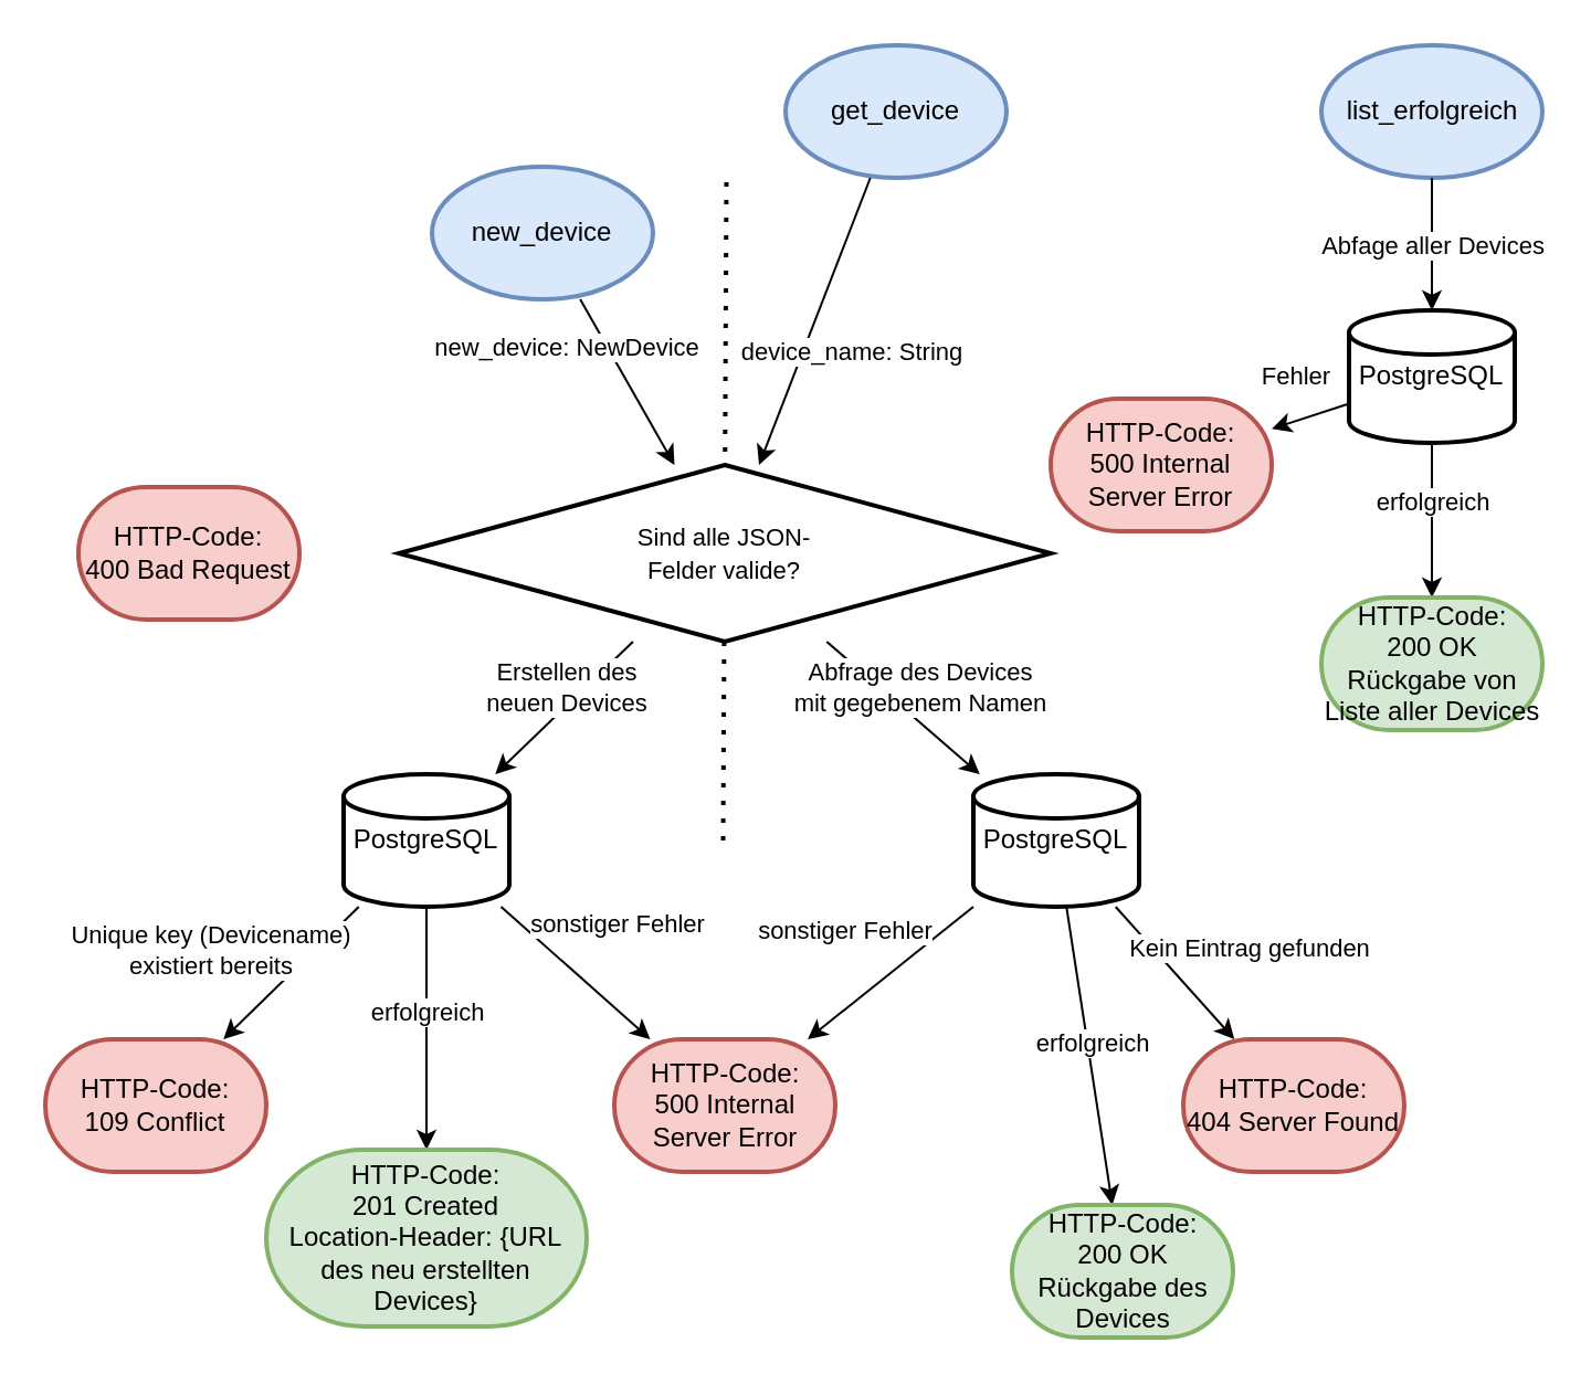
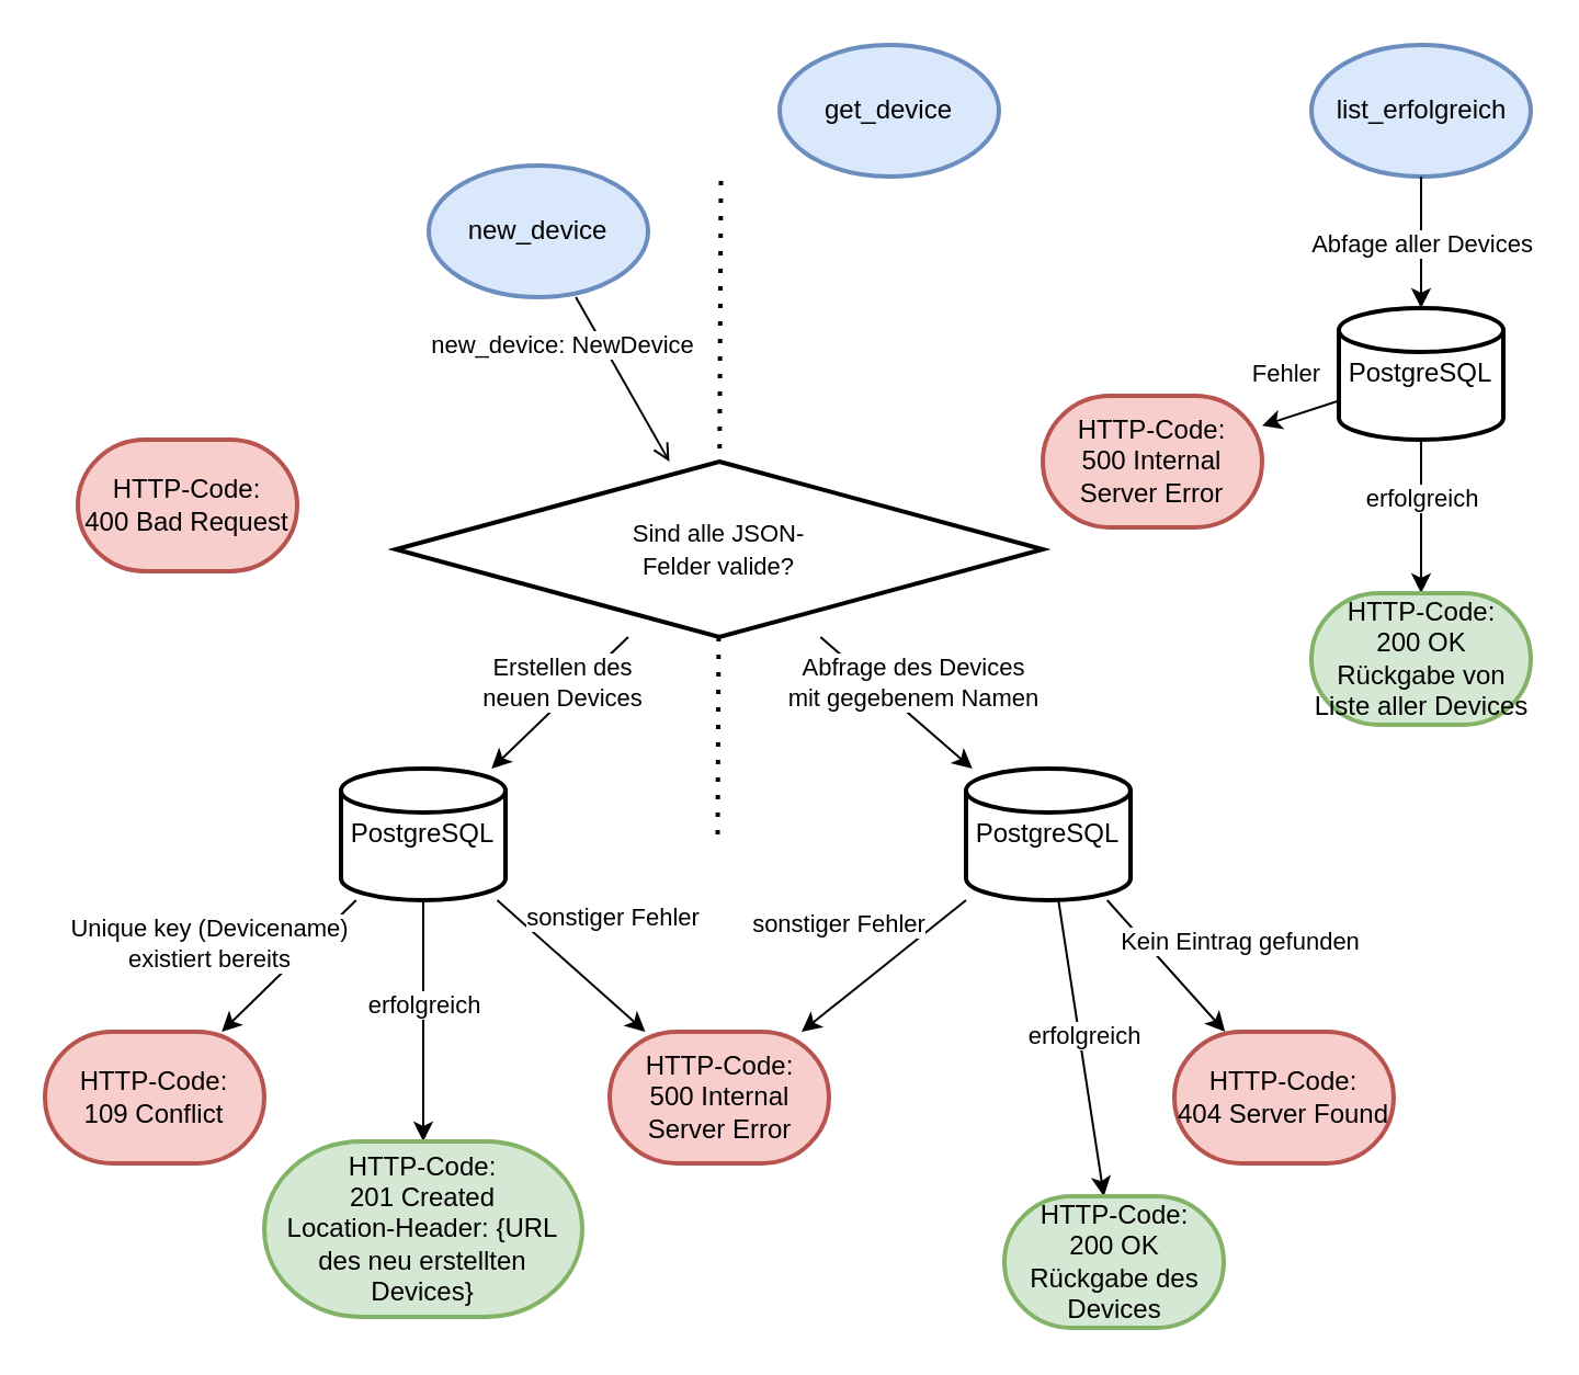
  <mxCell id="0" />
  <mxCell id="1" parent="0" />
  <mxCell id="2" value="new_device" style="strokeWidth=2;html=1;shape=mxgraph.flowchart.start_1;whiteSpace=wrap;fillColor=#dae8fc;strokeColor=#6c8ebf;" parent="1" vertex="1"><mxGeometry x="195" y="75" width="100" height="60" as="geometry" /></mxCell>
  <mxCell id="3" value="list_erfolgreich" style="strokeWidth=2;html=1;shape=mxgraph.flowchart.start_1;whiteSpace=wrap;fillColor=#dae8fc;strokeColor=#6c8ebf;" parent="1" vertex="1"><mxGeometry x="597.5" y="20" width="100" height="60" as="geometry" /></mxCell>
  <mxCell id="4" value="get_device" style="strokeWidth=2;html=1;shape=mxgraph.flowchart.start_1;whiteSpace=wrap;fillColor=#dae8fc;strokeColor=#6c8ebf;" parent="1" vertex="1"><mxGeometry x="355" y="20" width="100" height="60" as="geometry" /></mxCell>
- <mxCell id="5" value="" style="endArrow=classic;html=1;rounded=0;" parent="1" source="2" target="19" edge="1"><mxGeometry width="50" height="50" relative="1" as="geometry"><mxPoint x="215" y="190" as="sourcePoint" /><mxPoint x="245" y="270" as="targetPoint" /></mxGeometry></mxCell>
+ <mxCell id="5" value="" style="endArrow=open;html=1;rounded=0;" parent="1" source="2" target="19" edge="1"><mxGeometry width="50" height="50" relative="1" as="geometry"><mxPoint x="215" y="190" as="sourcePoint" /><mxPoint x="245" y="270" as="targetPoint" /></mxGeometry></mxCell>
  <mxCell id="6" value="new_device: NewDevice" style="edgeLabel;html=1;align=center;verticalAlign=middle;resizable=0;points=[];" parent="5" vertex="1" connectable="0"><mxGeometry x="0.029" relative="1" as="geometry"><mxPoint x="-28" y="-17" as="offset" /></mxGeometry></mxCell>
  <mxCell id="7" value="PostgreSQL" style="strokeWidth=2;html=1;shape=mxgraph.flowchart.database;whiteSpace=wrap;verticalAlign=middle;" parent="1" vertex="1"><mxGeometry x="440" y="350" width="75" height="60" as="geometry" /></mxCell>
- <mxCell id="8" value="&lt;div&gt;HTTP-Code:&lt;/div&gt;&lt;div&gt;400 Bad Request&lt;br&gt;&lt;/div&gt;" style="strokeWidth=2;html=1;shape=mxgraph.flowchart.terminator;whiteSpace=wrap;fillColor=#f8cecc;strokeColor=#b85450;" parent="1" vertex="1"><mxGeometry x="35" y="220" width="100" height="60" as="geometry" /></mxCell>
+ <mxCell id="8" value="&lt;div&gt;HTTP-Code:&lt;/div&gt;&lt;div&gt;400 Bad Request&lt;br&gt;&lt;/div&gt;" style="strokeWidth=2;html=1;shape=mxgraph.flowchart.terminator;whiteSpace=wrap;fillColor=#f8cecc;strokeColor=#b85450;" parent="1" vertex="1"><mxGeometry x="35" y="200" width="100" height="60" as="geometry" /></mxCell>
  <mxCell id="9" value="" style="endArrow=classic;html=1;rounded=0;" parent="1" source="3" target="35" edge="1"><mxGeometry width="50" height="50" relative="1" as="geometry"><mxPoint x="282" y="90" as="sourcePoint" /><mxPoint x="625" y="160" as="targetPoint" /></mxGeometry></mxCell>
  <mxCell id="10" value="Abfage aller Devices" style="edgeLabel;html=1;align=center;verticalAlign=middle;resizable=0;points=[];" vertex="1" connectable="0" parent="9"><mxGeometry x="-0.195" y="-2" relative="1" as="geometry"><mxPoint x="2" y="6" as="offset" /></mxGeometry></mxCell>
- <mxCell id="11" value="" style="endArrow=classic;html=1;rounded=0;" parent="1" source="4" target="19" edge="1"><mxGeometry width="50" height="50" relative="1" as="geometry"><mxPoint x="606" y="100" as="sourcePoint" /><mxPoint x="595" y="230" as="targetPoint" /></mxGeometry></mxCell>
- <mxCell id="12" value="device_name: String" style="edgeLabel;html=1;align=center;verticalAlign=middle;resizable=0;points=[];" parent="11" vertex="1" connectable="0"><mxGeometry x="0.029" relative="1" as="geometry"><mxPoint x="17" y="11" as="offset" /></mxGeometry></mxCell>
  <mxCell id="13" value="" style="endArrow=classic;html=1;rounded=0;" parent="1" source="19" target="15" edge="1"><mxGeometry width="50" height="50" relative="1" as="geometry"><mxPoint x="355" y="300" as="sourcePoint" /><mxPoint x="270.761" y="430" as="targetPoint" /></mxGeometry></mxCell>
  <mxCell id="14" value="Erstellen des&lt;br&gt;neuen Devices" style="edgeLabel;html=1;align=center;verticalAlign=middle;resizable=0;points=[];" parent="13" vertex="1" connectable="0"><mxGeometry x="0.026" y="-2" relative="1" as="geometry"><mxPoint x="3" y="-9" as="offset" /></mxGeometry></mxCell>
  <mxCell id="15" value="PostgreSQL" style="strokeWidth=2;html=1;shape=mxgraph.flowchart.database;whiteSpace=wrap;verticalAlign=middle;" parent="1" vertex="1"><mxGeometry x="155" y="350" width="75" height="60" as="geometry" /></mxCell>
  <mxCell id="16" value="" style="endArrow=classic;html=1;rounded=0;" parent="1" source="19" target="7" edge="1"><mxGeometry width="50" height="50" relative="1" as="geometry"><mxPoint x="425" y="530" as="sourcePoint" /><mxPoint x="565" y="520" as="targetPoint" /></mxGeometry></mxCell>
  <mxCell id="17" value="Abfrage des Devices&lt;br&gt;mit gegebenem Namen" style="edgeLabel;html=1;align=center;verticalAlign=middle;resizable=0;points=[];" parent="16" vertex="1" connectable="0"><mxGeometry x="-0.061" relative="1" as="geometry"><mxPoint x="9" y="-8" as="offset" /></mxGeometry></mxCell>
  <mxCell id="18" value="" style="endArrow=none;dashed=1;html=1;dashPattern=1 3;strokeWidth=2;rounded=0;" parent="1" edge="1"><mxGeometry width="50" height="50" relative="1" as="geometry"><mxPoint x="326.75" y="380" as="sourcePoint" /><mxPoint x="328.25" y="80" as="targetPoint" /></mxGeometry></mxCell>
  <mxCell id="19" value="&lt;font style=&quot;font-size: 11px;&quot;&gt;Sind alle JSON-&lt;br&gt;Felder valide?&lt;/font&gt;" style="strokeWidth=2;html=1;shape=mxgraph.flowchart.decision;whiteSpace=wrap;" parent="1" vertex="1"><mxGeometry x="180" y="210" width="295" height="80" as="geometry" /></mxCell>
  <mxCell id="20" value="" style="endArrow=classic;html=1;rounded=0;" parent="1" source="15" target="42" edge="1"><mxGeometry width="50" height="50" relative="1" as="geometry"><mxPoint x="265" y="610" as="sourcePoint" /><mxPoint x="193" y="510" as="targetPoint" /></mxGeometry></mxCell>
  <mxCell id="21" value="erfolgreich" style="edgeLabel;html=1;align=center;verticalAlign=middle;resizable=0;points=[];" parent="20" vertex="1" connectable="0"><mxGeometry x="0.133" y="-1" relative="1" as="geometry"><mxPoint x="1" y="-15" as="offset" /></mxGeometry></mxCell>
  <mxCell id="22" value="&lt;div&gt;HTTP-Code:&lt;/div&gt;&lt;div&gt;109 Conflict&lt;br&gt;&lt;/div&gt;" style="strokeWidth=2;html=1;shape=mxgraph.flowchart.terminator;whiteSpace=wrap;fillColor=#f8cecc;strokeColor=#b85450;" parent="1" vertex="1"><mxGeometry x="20" y="470" width="100" height="60" as="geometry" /></mxCell>
  <mxCell id="23" value="" style="endArrow=classic;html=1;rounded=0;" parent="1" source="15" target="22" edge="1"><mxGeometry width="50" height="50" relative="1" as="geometry"><mxPoint x="145" y="610" as="sourcePoint" /><mxPoint x="195" y="560" as="targetPoint" /></mxGeometry></mxCell>
  <mxCell id="24" value="Unique key (Devicename)&lt;br&gt;existiert bereits" style="edgeLabel;html=1;align=center;verticalAlign=middle;resizable=0;points=[];" parent="23" vertex="1" connectable="0"><mxGeometry x="-0.341" relative="1" as="geometry"><mxPoint x="-47" as="offset" /></mxGeometry></mxCell>
  <mxCell id="25" value="&lt;div&gt;HTTP-Code:&lt;/div&gt;&lt;div&gt;500 Internal Server Error&lt;br&gt;&lt;/div&gt;" style="strokeWidth=2;html=1;shape=mxgraph.flowchart.terminator;whiteSpace=wrap;fillColor=#f8cecc;strokeColor=#b85450;" parent="1" vertex="1"><mxGeometry x="277.5" y="470" width="100" height="60" as="geometry" /></mxCell>
  <mxCell id="26" value="" style="endArrow=classic;html=1;rounded=0;" parent="1" source="15" target="25" edge="1"><mxGeometry width="50" height="50" relative="1" as="geometry"><mxPoint x="218" y="486" as="sourcePoint" /><mxPoint x="95" y="439" as="targetPoint" /></mxGeometry></mxCell>
  <mxCell id="27" value="sonstiger Fehler" style="edgeLabel;html=1;align=center;verticalAlign=middle;resizable=0;points=[];" parent="26" vertex="1" connectable="0"><mxGeometry x="-0.341" relative="1" as="geometry"><mxPoint x="30" y="-12" as="offset" /></mxGeometry></mxCell>
  <mxCell id="28" value="" style="endArrow=classic;html=1;rounded=0;" parent="1" source="7" target="43" edge="1"><mxGeometry width="50" height="50" relative="1" as="geometry"><mxPoint x="425" y="540" as="sourcePoint" /><mxPoint x="478" y="560" as="targetPoint" /></mxGeometry></mxCell>
  <mxCell id="29" value="erfolgreich" style="edgeLabel;html=1;align=center;verticalAlign=middle;resizable=0;points=[];" parent="28" vertex="1" connectable="0"><mxGeometry x="0.133" y="-1" relative="1" as="geometry"><mxPoint x="1" y="-15" as="offset" /></mxGeometry></mxCell>
  <mxCell id="30" value="" style="endArrow=classic;html=1;rounded=0;" parent="1" source="7" target="25" edge="1"><mxGeometry width="50" height="50" relative="1" as="geometry"><mxPoint x="482.5" y="529.497" as="sourcePoint" /><mxPoint x="379.375" y="660" as="targetPoint" /></mxGeometry></mxCell>
  <mxCell id="31" value="sonstiger Fehler" style="edgeLabel;html=1;align=center;verticalAlign=middle;resizable=0;points=[];" parent="30" vertex="1" connectable="0"><mxGeometry x="-0.181" y="2" relative="1" as="geometry"><mxPoint x="-29" y="-15" as="offset" /></mxGeometry></mxCell>
  <mxCell id="32" value="&lt;div&gt;HTTP-Code:&lt;/div&gt;&lt;div&gt;404 Server Found&lt;br&gt;&lt;/div&gt;" style="strokeWidth=2;html=1;shape=mxgraph.flowchart.terminator;whiteSpace=wrap;fillColor=#f8cecc;strokeColor=#b85450;" parent="1" vertex="1"><mxGeometry x="535" y="470" width="100" height="60" as="geometry" /></mxCell>
  <mxCell id="33" value="" style="endArrow=classic;html=1;rounded=0;" parent="1" source="7" target="32" edge="1"><mxGeometry width="50" height="50" relative="1" as="geometry"><mxPoint x="535" y="460" as="sourcePoint" /><mxPoint x="585" y="410" as="targetPoint" /></mxGeometry></mxCell>
  <mxCell id="34" value="Kein Eintrag gefunden" style="edgeLabel;html=1;align=center;verticalAlign=middle;resizable=0;points=[];" parent="33" vertex="1" connectable="0"><mxGeometry x="-0.176" relative="1" as="geometry"><mxPoint x="38" y="-6" as="offset" /></mxGeometry></mxCell>
  <mxCell id="35" value="PostgreSQL" style="strokeWidth=2;html=1;shape=mxgraph.flowchart.database;whiteSpace=wrap;verticalAlign=middle;" parent="1" vertex="1"><mxGeometry x="610" y="140" width="75" height="60" as="geometry" /></mxCell>
  <mxCell id="36" value="" style="endArrow=classic;html=1;rounded=0;" parent="1" source="35" target="38" edge="1"><mxGeometry width="50" height="50" relative="1" as="geometry"><mxPoint x="675" y="260" as="sourcePoint" /><mxPoint x="625" y="260" as="targetPoint" /></mxGeometry></mxCell>
  <mxCell id="37" value="erfolgreich" style="edgeLabel;html=1;align=center;verticalAlign=middle;resizable=0;points=[];" parent="36" vertex="1" connectable="0"><mxGeometry x="0.133" y="-1" relative="1" as="geometry"><mxPoint x="1" y="-14" as="offset" /></mxGeometry></mxCell>
  <mxCell id="38" value="HTTP-Code:&lt;br&gt;200 OK&lt;br&gt;Rückgabe von Liste aller Devices" style="strokeWidth=2;html=1;shape=mxgraph.flowchart.terminator;whiteSpace=wrap;fillColor=#d5e8d4;strokeColor=#82b366;" parent="1" vertex="1"><mxGeometry x="597.5" y="270" width="100" height="60" as="geometry" /></mxCell>
  <mxCell id="39" value="&lt;div&gt;HTTP-Code:&lt;/div&gt;&lt;div&gt;500 Internal Server Error&lt;br&gt;&lt;/div&gt;" style="strokeWidth=2;html=1;shape=mxgraph.flowchart.terminator;whiteSpace=wrap;fillColor=#f8cecc;strokeColor=#b85450;" parent="1" vertex="1"><mxGeometry x="475" y="180" width="100" height="60" as="geometry" /></mxCell>
  <mxCell id="40" value="" style="endArrow=classic;html=1;rounded=0;" parent="1" source="35" target="39" edge="1"><mxGeometry width="50" height="50" relative="1" as="geometry"><mxPoint x="450" y="410" as="sourcePoint" /><mxPoint x="385" y="444" as="targetPoint" /></mxGeometry></mxCell>
  <mxCell id="41" value="Fehler" style="edgeLabel;html=1;align=center;verticalAlign=middle;resizable=0;points=[];" parent="40" vertex="1" connectable="0"><mxGeometry x="-0.181" y="2" relative="1" as="geometry"><mxPoint x="-11" y="-19" as="offset" /></mxGeometry></mxCell>
  <mxCell id="42" value="HTTP-Code:&lt;br&gt;201 Created&lt;br&gt;Location-Header: {URL des neu erstellten Devices}" style="strokeWidth=2;html=1;shape=mxgraph.flowchart.terminator;whiteSpace=wrap;fillColor=#d5e8d4;strokeColor=#82b366;" parent="1" vertex="1"><mxGeometry x="120" y="520" width="145" height="80" as="geometry" /></mxCell>
  <mxCell id="43" value="HTTP-Code:&lt;br&gt;200 OK&lt;br&gt;Rückgabe des Devices" style="strokeWidth=2;html=1;shape=mxgraph.flowchart.terminator;whiteSpace=wrap;fillColor=#d5e8d4;strokeColor=#82b366;" parent="1" vertex="1"><mxGeometry x="457.5" y="545" width="100" height="60" as="geometry" /></mxCell>
